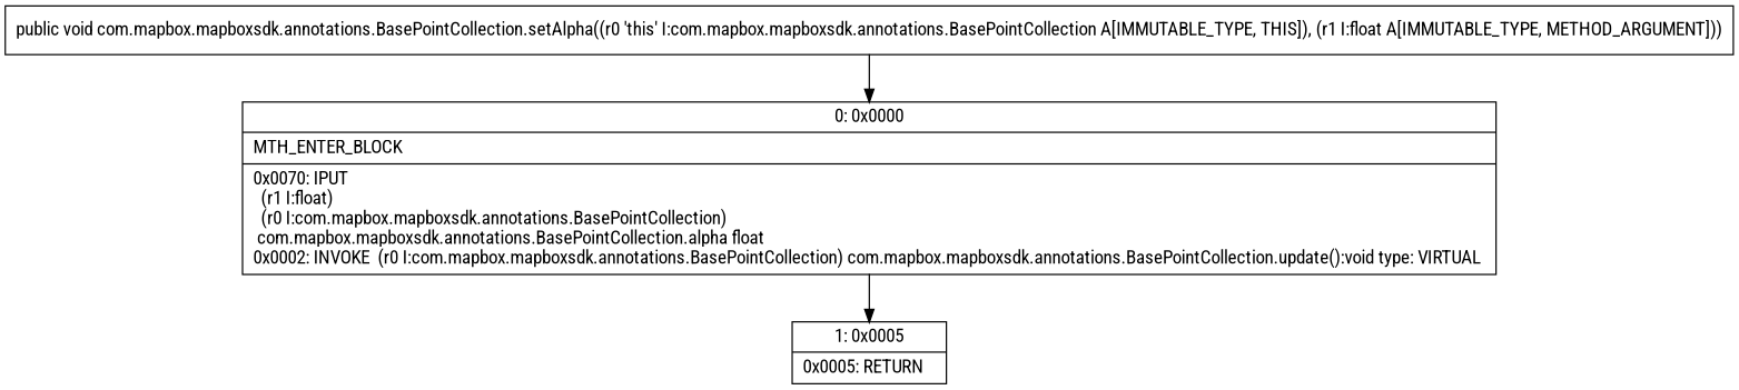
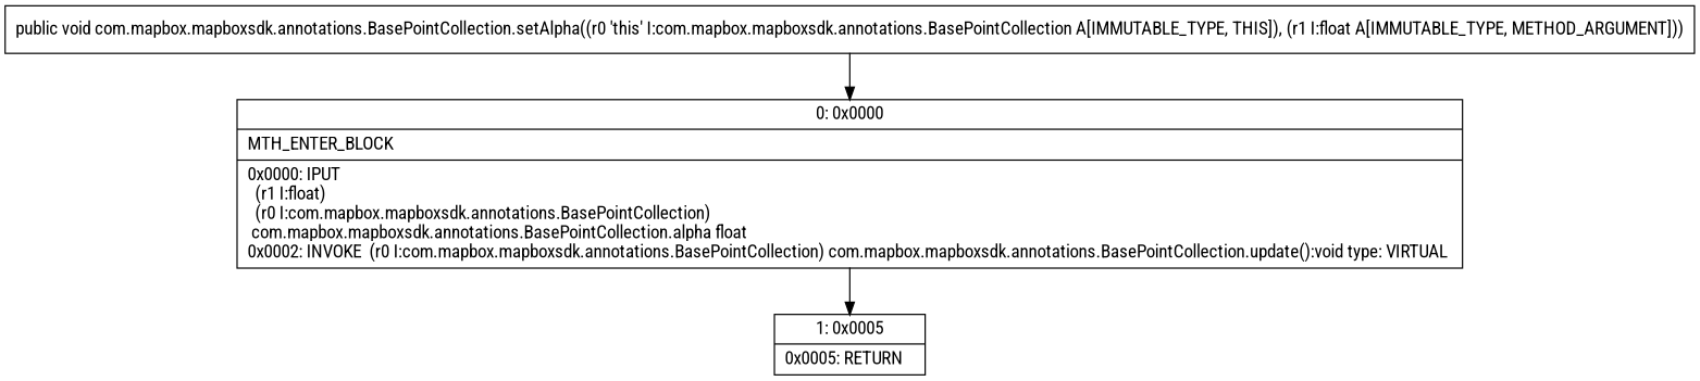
  digraph {
    fontname="Roboto Condensed"
    node [shape=record fontname="Roboto Condensed"]
    edge [fontname="Roboto Condensed"]
-   n1 [label="{0\:\ 0x0000|MTH_ENTER_BLOCK\l|0x0070: IPUT  \l  (r1 I:float)\l  (r0 I:com.mapbox.mapboxsdk.annotations.BasePointCollection)\l com.mapbox.mapboxsdk.annotations.BasePointCollection.alpha float \l0x0002: INVOKE  (r0 I:com.mapbox.mapboxsdk.annotations.BasePointCollection) com.mapbox.mapboxsdk.annotations.BasePointCollection.update():void type: VIRTUAL \l}"]
+   n1 [label="{0\:\ 0x0000|MTH_ENTER_BLOCK\l|0x0000: IPUT  \l  (r1 I:float)\l  (r0 I:com.mapbox.mapboxsdk.annotations.BasePointCollection)\l com.mapbox.mapboxsdk.annotations.BasePointCollection.alpha float \l0x0002: INVOKE  (r0 I:com.mapbox.mapboxsdk.annotations.BasePointCollection) com.mapbox.mapboxsdk.annotations.BasePointCollection.update():void type: VIRTUAL \l}"]
    n2 [label="{1\:\ 0x0005|0x0005: RETURN   \l}"]
    n3 [label="{public void com.mapbox.mapboxsdk.annotations.BasePointCollection.setAlpha((r0 'this' I:com.mapbox.mapboxsdk.annotations.BasePointCollection A[IMMUTABLE_TYPE, THIS]), (r1 I:float A[IMMUTABLE_TYPE, METHOD_ARGUMENT])) }"]
    n1 -> n2
    n3 -> n1
  }
